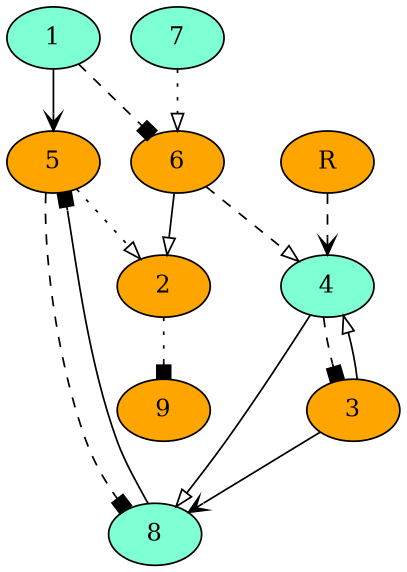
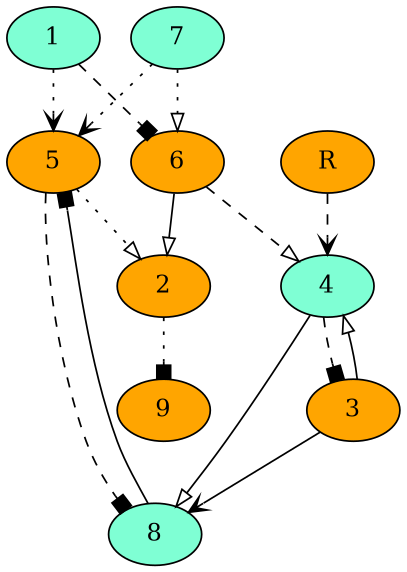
  digraph {
    node [fillcolor=orange style=filled]
    edge [arrowhead=onormal style=dotted]
    1 [fillcolor=aquamarine]
    5
    6
    2
    8 [fillcolor=aquamarine]
    4 [fillcolor=aquamarine]
    9
    3
    7 [fillcolor=aquamarine]
    R
-   1 -> 5 [arrowhead=vee style=solid]
+   1 -> 5 [arrowhead=vee]
    1 -> 6 [arrowhead=box style=dashed]
    5 -> 2
    5 -> 8 [arrowhead=box style=dashed]
    6 -> 2 [style=solid]
    6 -> 4 [style=dashed]
    2 -> 9 [arrowhead=box]
    8 -> 5 [arrowhead=box style=solid]
    4 -> 8 [style=solid]
    4 -> 3 [arrowhead=box style=dashed]
    3 -> 8 [arrowhead=vee style=solid]
    3 -> 4 [style=solid]
+   7 -> 5 [arrowhead=vee]
    7 -> 6
    R -> 4 [arrowhead=vee style=dashed]
  }
